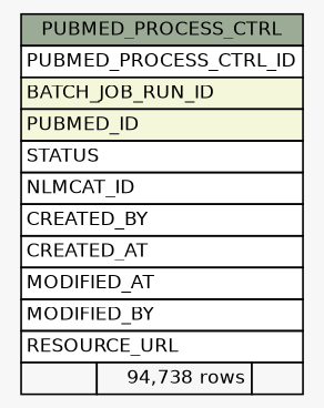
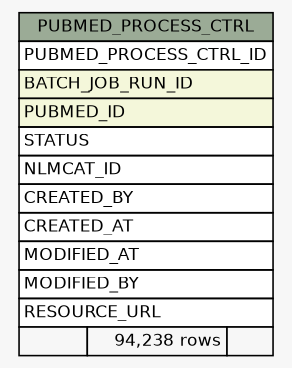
  digraph {
    bgcolor="#f7f7f7"
    fontname="DejaVu Sans"
    fontsize=11
    nodesep=0.18
    rankdir=TB
    ranksep=0.46
-   n1 [fontname="DejaVu Sans" fontsize=11 label=<     <TABLE BORDER="0" CELLBORDER="1" CELLSPACING="0" BGCOLOR="#ffffff">       <TR><TD COLSPAN="3" BGCOLOR="#9bab96" ALIGN="CENTER">PUBMED_PROCESS_CTRL</TD></TR>       <TR><TD PORT="PUBMED_PROCESS_CTRL_ID" COLSPAN="3" ALIGN="LEFT">PUBMED_PROCESS_CTRL_ID</TD></TR>       <TR><TD PORT="BATCH_JOB_RUN_ID" COLSPAN="3" BGCOLOR="#f4f7da" ALIGN="LEFT">BATCH_JOB_RUN_ID</TD></TR>       <TR><TD PORT="PUBMED_ID" COLSPAN="3" BGCOLOR="#f4f7da" ALIGN="LEFT">PUBMED_ID</TD></TR>       <TR><TD PORT="STATUS" COLSPAN="3" ALIGN="LEFT">STATUS</TD></TR>       <TR><TD PORT="NLMCAT_ID" COLSPAN="3" ALIGN="LEFT">NLMCAT_ID</TD></TR>       <TR><TD PORT="CREATED_BY" COLSPAN="3" ALIGN="LEFT">CREATED_BY</TD></TR>       <TR><TD PORT="CREATED_AT" COLSPAN="3" ALIGN="LEFT">CREATED_AT</TD></TR>       <TR><TD PORT="MODIFIED_AT" COLSPAN="3" ALIGN="LEFT">MODIFIED_AT</TD></TR>       <TR><TD PORT="MODIFIED_BY" COLSPAN="3" ALIGN="LEFT">MODIFIED_BY</TD></TR>       <TR><TD PORT="RESOURCE_URL" COLSPAN="3" ALIGN="LEFT">RESOURCE_URL</TD></TR>       <TR><TD ALIGN="LEFT" BGCOLOR="#f7f7f7">  </TD><TD ALIGN="RIGHT" BGCOLOR="#f7f7f7">94,738 rows</TD><TD ALIGN="RIGHT" BGCOLOR="#f7f7f7">  </TD></TR>     </TABLE>> shape=plaintext]
+   n1 [fontname="DejaVu Sans" fontsize=11 label=<     <TABLE BORDER="0" CELLBORDER="1" CELLSPACING="0" BGCOLOR="#ffffff">       <TR><TD COLSPAN="3" BGCOLOR="#9bab96" ALIGN="CENTER">PUBMED_PROCESS_CTRL</TD></TR>       <TR><TD PORT="PUBMED_PROCESS_CTRL_ID" COLSPAN="3" ALIGN="LEFT">PUBMED_PROCESS_CTRL_ID</TD></TR>       <TR><TD PORT="BATCH_JOB_RUN_ID" COLSPAN="3" BGCOLOR="#f4f7da" ALIGN="LEFT">BATCH_JOB_RUN_ID</TD></TR>       <TR><TD PORT="PUBMED_ID" COLSPAN="3" BGCOLOR="#f4f7da" ALIGN="LEFT">PUBMED_ID</TD></TR>       <TR><TD PORT="STATUS" COLSPAN="3" ALIGN="LEFT">STATUS</TD></TR>       <TR><TD PORT="NLMCAT_ID" COLSPAN="3" ALIGN="LEFT">NLMCAT_ID</TD></TR>       <TR><TD PORT="CREATED_BY" COLSPAN="3" ALIGN="LEFT">CREATED_BY</TD></TR>       <TR><TD PORT="CREATED_AT" COLSPAN="3" ALIGN="LEFT">CREATED_AT</TD></TR>       <TR><TD PORT="MODIFIED_AT" COLSPAN="3" ALIGN="LEFT">MODIFIED_AT</TD></TR>       <TR><TD PORT="MODIFIED_BY" COLSPAN="3" ALIGN="LEFT">MODIFIED_BY</TD></TR>       <TR><TD PORT="RESOURCE_URL" COLSPAN="3" ALIGN="LEFT">RESOURCE_URL</TD></TR>       <TR><TD ALIGN="LEFT" BGCOLOR="#f7f7f7">  </TD><TD ALIGN="RIGHT" BGCOLOR="#f7f7f7">94,238 rows</TD><TD ALIGN="RIGHT" BGCOLOR="#f7f7f7">  </TD></TR>     </TABLE>> shape=plaintext]
  }
